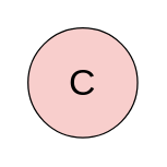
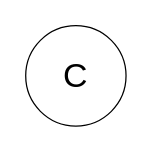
  <mxCell id="0" />
  <mxCell id="1" parent="0" />
- <mxCell id="2" value="&lt;font style=&quot;font-size: 27px;&quot;&gt;C&lt;/font&gt;" style="ellipse;whiteSpace=wrap;html=1;aspect=fixed;fillColor=#f8cecc;" vertex="1" parent="1"><mxGeometry x="20" y="20" width="80" height="80" as="geometry" /></mxCell>
+ <mxCell id="2" value="&lt;font style=&quot;font-size: 27px;&quot;&gt;C&lt;/font&gt;" style="ellipse;whiteSpace=wrap;html=1;aspect=fixed;" vertex="1" parent="1"><mxGeometry x="20" y="20" width="80" height="80" as="geometry" /></mxCell>
